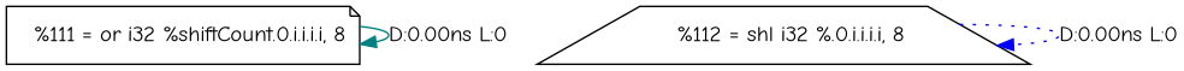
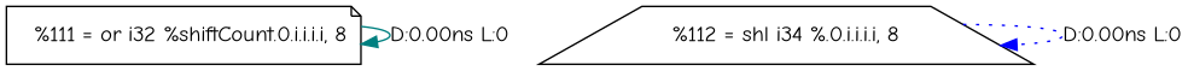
  digraph {
    fontname="Comic Neue"
    node [fontname="Comic Neue"]
    edge [fontname="Comic Neue"]
    n1 [label="  %111 = or i32 %shiftCount.0.i.i.i.i, 8" shape=note]
-   n2 [label="  %112 = shl i32 %.0.i.i.i.i, 8" shape=trapezium]
+   n2 [label="%112 = shl i34 %.0.i.i.i.i, 8" shape=trapezium]
    n1 -> n1 [color=teal label="D:0.00ns L:0" style=solid]
    n2 -> n2 [color=blue label="D:0.00ns L:0" style=dotted]
  }
